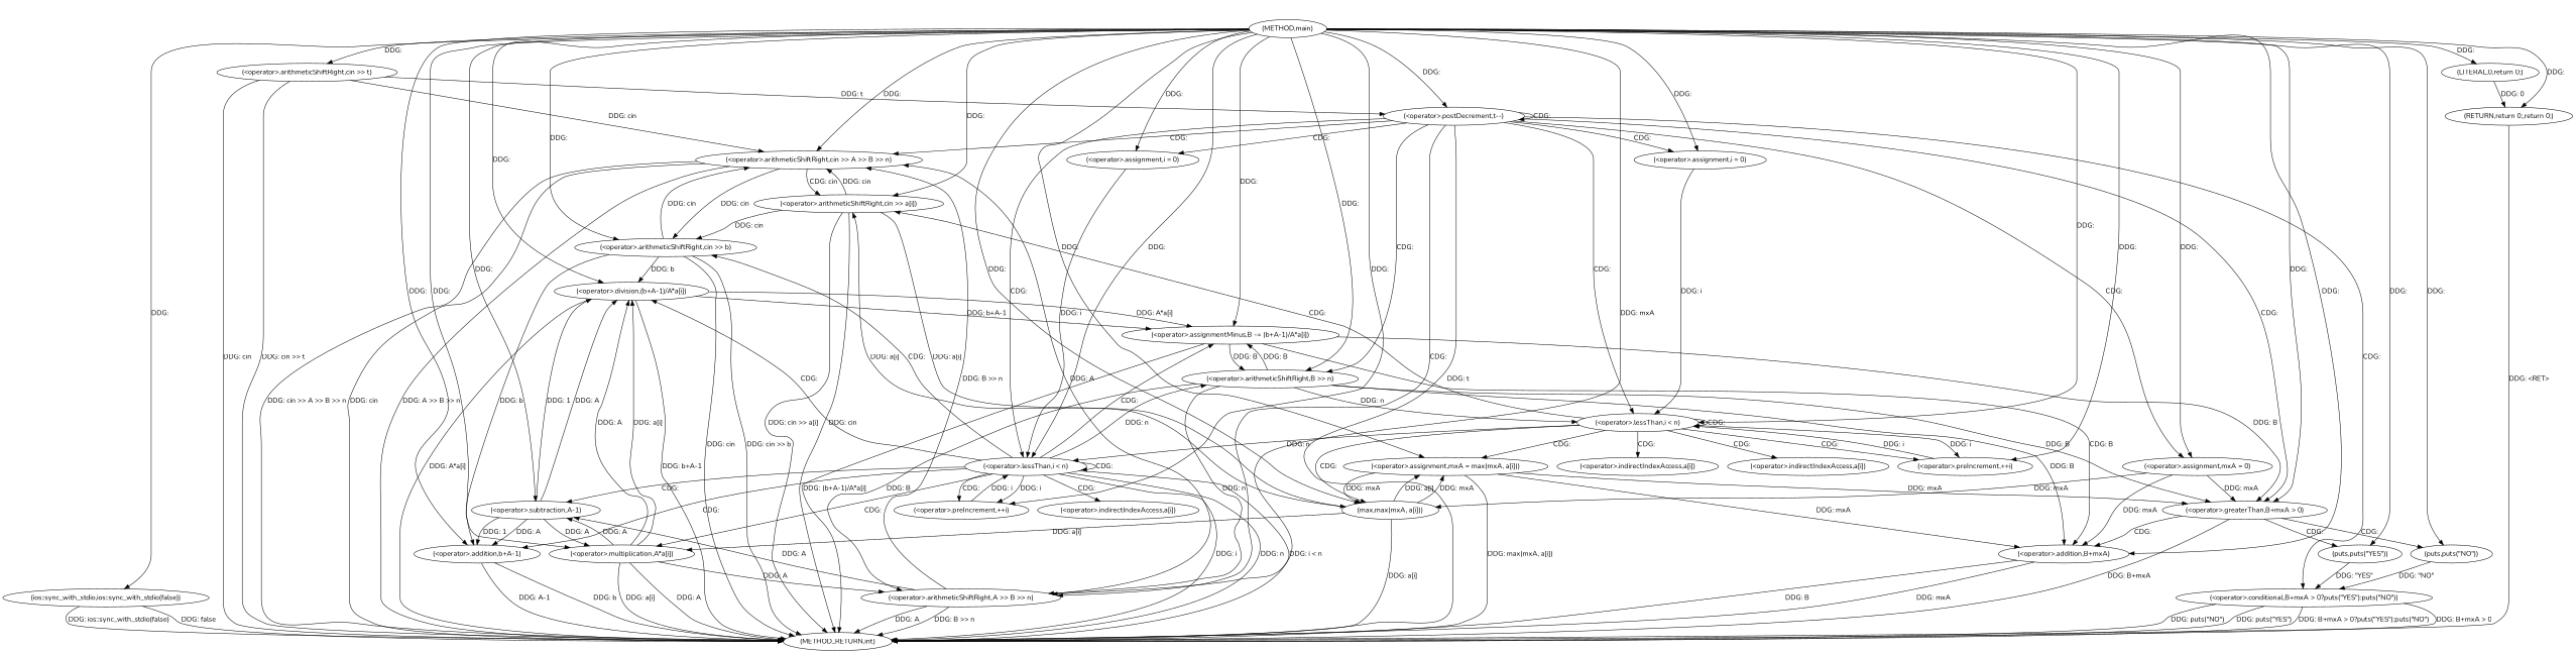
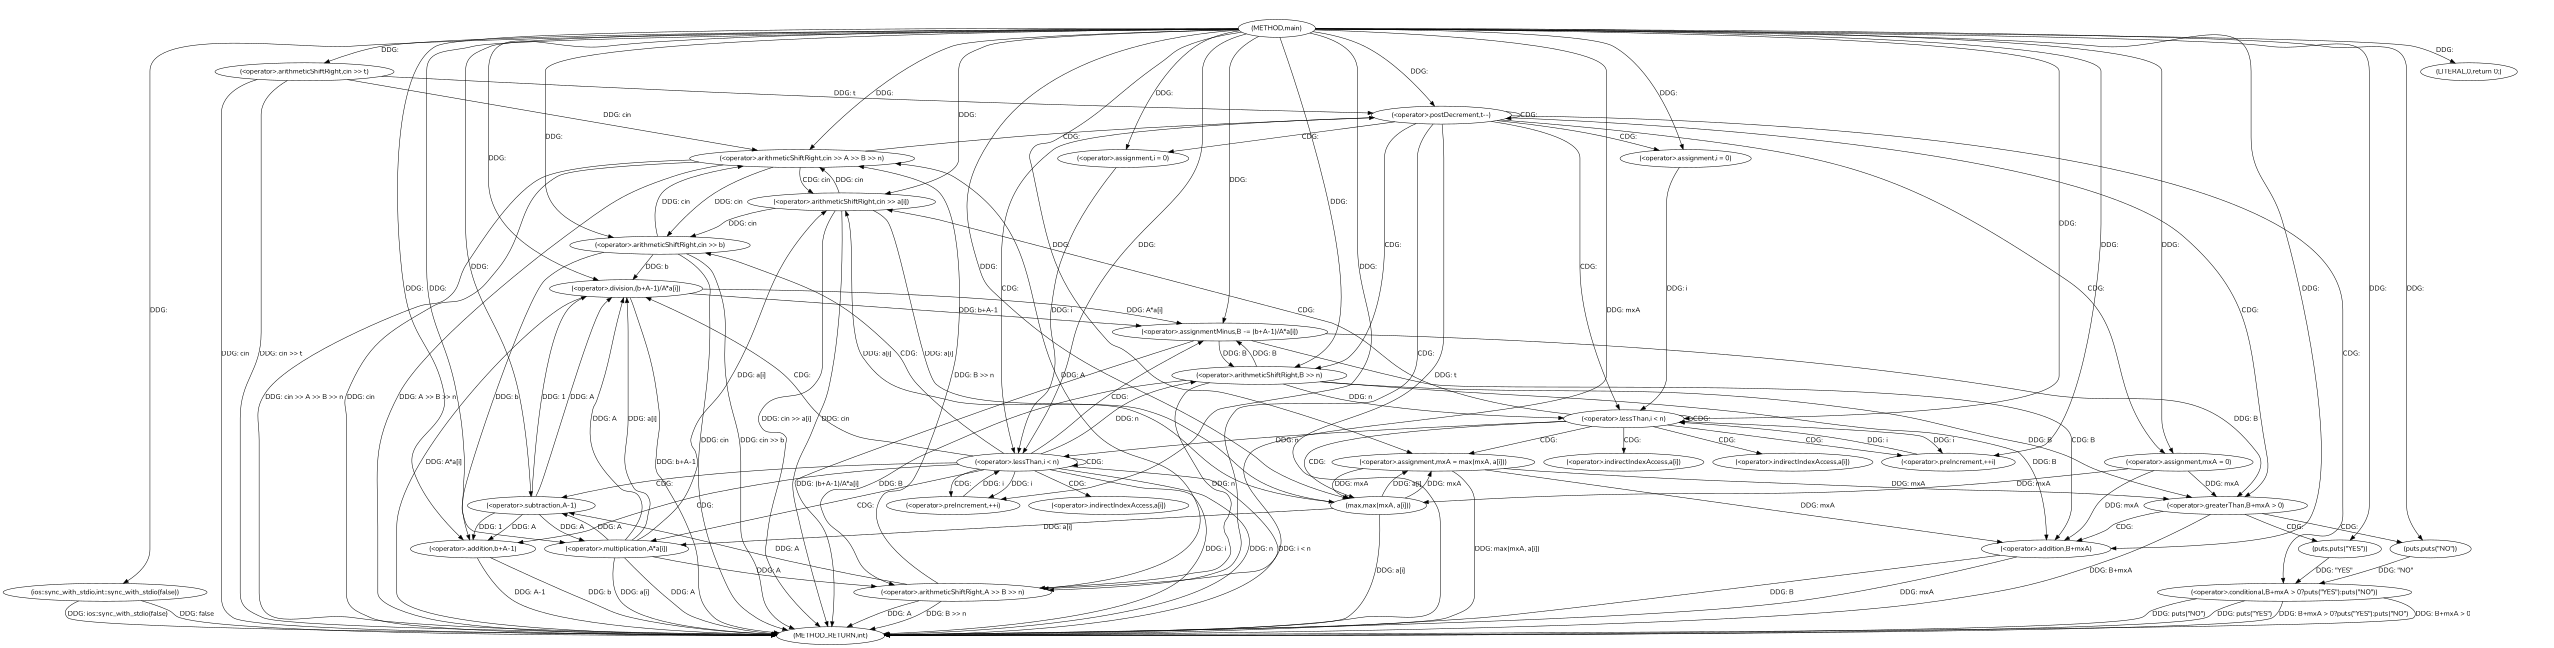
  digraph {
    fontname=Nunito
    node [fontname=Nunito]
    edge [fontname=Nunito]
    n1 [label="(METHOD,main)"]
-   n2 [label="(ios::sync_with_stdio,ios::sync_with_stdio(false))"]
+   n2 [label="(ios::sync_with_stdio,int::sync_with_stdio(false))"]
    n3 [label="(<operator>.arithmeticShiftRight,cin >> t)"]
-   n4 [label="(RETURN,return 0;,return 0;)"]
    n5 [label="(<operator>.postDecrement,t--)"]
    n6 [label="(LITERAL,0,return 0;)"]
    n7 [label="(<operator>.arithmeticShiftRight,cin >> A >> B >> n)"]
    n8 [label="(<operator>.assignment,mxA = 0)"]
    n9 [label="(<operator>.assignment,i = 0)"]
    n10 [label="(<operator>.lessThan,i < n)"]
    n11 [label="(<operator>.preIncrement,++i)"]
    n12 [label="(<operator>.assignment,i = 0)"]
    n13 [label="(<operator>.lessThan,i < n)"]
    n14 [label="(<operator>.preIncrement,++i)"]
    n15 [label="(<operator>.arithmeticShiftRight,A >> B >> n)"]
    n16 [label="(<operator>.arithmeticShiftRight,cin >> a[i])"]
    n17 [label="(<operator>.assignment,mxA = max(mxA, a[i]))"]
    n18 [label="(<operator>.arithmeticShiftRight,cin >> b)"]
    n19 [label="(<operator>.assignmentMinus,B -= (b+A-1)/A*a[i])"]
    n20 [label="(<operator>.greaterThan,B+mxA > 0)"]
    n21 [label="(puts,puts(\"YES\"))"]
    n22 [label="(puts,puts(\"NO\"))"]
    n23 [label="(<operator>.arithmeticShiftRight,B >> n)"]
    n24 [label="(<operator>.addition,B+mxA)"]
    n25 [label="(max,max(mxA, a[i]))"]
    n26 [label="(<operator>.division,(b+A-1)/A*a[i])"]
    n27 [label="(<operator>.addition,b+A-1)"]
    n28 [label="(<operator>.multiplication,A*a[i])"]
    n29 [label="(<operator>.subtraction,A-1)"]
    n30 [label="(METHOD_RETURN,int)"]
    n31 [label="(<operator>.conditional,B+mxA > 0?puts(\"YES\"):puts(\"NO\"))"]
    n32 [label="(<operator>.indirectIndexAccess,a[i])"]
    n33 [label="(<operator>.indirectIndexAccess,a[i])"]
    n34 [label="(<operator>.indirectIndexAccess,a[i])"]
    n1 -> n2 [label="DDG: "]
    n1 -> n3 [label="DDG: "]
-   n1 -> n4 [label="DDG: "]
    n1 -> n5 [label="DDG: "]
    n1 -> n6 [label="DDG: "]
    n1 -> n7 [label="DDG: "]
    n1 -> n8 [label="DDG: "]
    n1 -> n9 [label="DDG: "]
    n1 -> n10 [label="DDG: "]
    n1 -> n11 [label="DDG: "]
    n1 -> n12 [label="DDG: "]
    n1 -> n13 [label="DDG: "]
    n1 -> n14 [label="DDG: "]
    n1 -> n15 [label="DDG: mxA"]
    n1 -> n16 [label="DDG: "]
    n1 -> n17 [label="DDG: "]
    n1 -> n18 [label="DDG: "]
    n1 -> n19 [label="DDG: "]
-   n1 -> n20 [label="DDG: "]
    n1 -> n21 [label="DDG: "]
    n1 -> n22 [label="DDG: "]
    n1 -> n23 [label="DDG: "]
    n1 -> n24 [label="DDG: "]
    n1 -> n25 [label="DDG: "]
    n1 -> n26 [label="DDG: "]
    n1 -> n27 [label="DDG: "]
    n1 -> n28 [label="DDG: "]
    n1 -> n29 [label="DDG: "]
    n2 -> n30 [label="DDG: ios::sync_with_stdio(false)"]
    n2 -> n30 [label="DDG: false"]
    n3 -> n5 [label="DDG: t"]
    n3 -> n7 [label="DDG: cin"]
    n3 -> n30 [label="DDG: cin"]
    n3 -> n30 [label="DDG: cin >> t"]
-   n4 -> n30 [label="DDG: <RET>"]
    n5 -> n5 [label="CDG: "]
-   n5 -> n7 [label="CDG: "]
+   n7 -> n5 [label="CDG: "]
    n5 -> n8 [label="CDG: "]
    n5 -> n9 [label="CDG: "]
    n5 -> n10 [label="CDG: "]
    n5 -> n12 [label="CDG: "]
    n5 -> n13 [label="CDG: "]
    n5 -> n15 [label="CDG: "]
    n5 -> n20 [label="CDG: "]
    n5 -> n23 [label="CDG: "]
    n5 -> n30 [label="DDG: t"]
    n5 -> n31 [label="CDG: "]
-   n6 -> n4 [label="DDG: 0"]
    n7 -> n16 [label="CDG: cin"]
    n7 -> n18 [label="DDG: cin"]
    n7 -> n30 [label="DDG: cin"]
    n7 -> n30 [label="DDG: A >> B >> n"]
    n7 -> n30 [label="DDG: cin >> A >> B >> n"]
    n8 -> n20 [label="DDG: mxA"]
    n8 -> n24 [label="DDG: mxA"]
    n8 -> n25 [label="DDG: mxA"]
    n9 -> n10 [label="DDG: i"]
    n10 -> n10 [label="CDG: "]
    n10 -> n11 [label="DDG: i"]
    n10 -> n11 [label="CDG: "]
    n10 -> n13 [label="DDG: n"]
    n10 -> n16 [label="CDG: "]
    n10 -> n17 [label="CDG: "]
    n10 -> n25 [label="CDG: "]
    n10 -> n32 [label="CDG: "]
    n10 -> n33 [label="CDG: "]
    n11 -> n10 [label="DDG: i"]
    n12 -> n13 [label="DDG: i"]
    n13 -> n13 [label="CDG: "]
    n13 -> n14 [label="DDG: i"]
    n13 -> n14 [label="CDG: "]
    n13 -> n18 [label="CDG: "]
    n13 -> n19 [label="CDG: "]
    n13 -> n23 [label="DDG: n"]
    n13 -> n26 [label="CDG: "]
    n13 -> n27 [label="CDG: "]
    n13 -> n28 [label="CDG: "]
    n13 -> n29 [label="CDG: "]
    n13 -> n30 [label="DDG: i"]
    n13 -> n30 [label="DDG: n"]
    n13 -> n30 [label="DDG: i < n"]
    n13 -> n34 [label="CDG: "]
    n14 -> n13 [label="DDG: i"]
    n15 -> n7 [label="DDG: A"]
    n15 -> n7 [label="DDG: B >> n"]
    n15 -> n29 [label="DDG: A"]
    n15 -> n30 [label="DDG: A"]
    n15 -> n30 [label="DDG: B >> n"]
    n16 -> n7 [label="DDG: cin"]
    n16 -> n18 [label="DDG: cin"]
    n16 -> n25 [label="DDG: a[i]"]
    n16 -> n30 [label="DDG: cin"]
    n16 -> n30 [label="DDG: cin >> a[i]"]
    n17 -> n20 [label="DDG: mxA"]
    n17 -> n24 [label="DDG: mxA"]
    n17 -> n25 [label="DDG: mxA"]
    n17 -> n30 [label="DDG: max(mxA, a[i])"]
    n18 -> n7 [label="DDG: cin"]
    n18 -> n26 [label="DDG: b"]
    n18 -> n27 [label="DDG: b"]
    n18 -> n30 [label="DDG: cin"]
    n18 -> n30 [label="DDG: cin >> b"]
    n19 -> n20 [label="DDG: B"]
    n19 -> n23 [label="DDG: B"]
    n19 -> n24 [label="CDG: B"]
    n19 -> n30 [label="DDG: (b+A-1)/A*a[i]"]
    n20 -> n21 [label="CDG: "]
    n20 -> n22 [label="CDG: "]
    n20 -> n24 [label="CDG: "]
    n20 -> n30 [label="DDG: B+mxA"]
    n21 -> n31 [label="DDG: \"YES\""]
    n22 -> n31 [label="DDG: \"NO\""]
    n23 -> n10 [label="DDG: n"]
    n23 -> n15 [label="DDG: B"]
    n23 -> n15 [label="DDG: n"]
    n23 -> n19 [label="DDG: B"]
    n23 -> n20 [label="DDG: B"]
    n23 -> n24 [label="DDG: B"]
    n24 -> n30 [label="DDG: B"]
    n24 -> n30 [label="DDG: mxA"]
    n25 -> n16 [label="DDG: a[i]"]
    n25 -> n17 [label="DDG: a[i]"]
    n25 -> n17 [label="DDG: mxA"]
    n25 -> n28 [label="DDG: a[i]"]
    n25 -> n30 [label="DDG: a[i]"]
    n26 -> n19 [label="DDG: A*a[i]"]
    n26 -> n19 [label="DDG: b+A-1"]
    n26 -> n30 [label="DDG: b+A-1"]
    n26 -> n30 [label="DDG: A*a[i]"]
    n27 -> n30 [label="DDG: b"]
    n27 -> n30 [label="DDG: A-1"]
    n28 -> n15 [label="DDG: A"]
+   n28 -> n16 [label="DDG: a[i]"]
    n28 -> n26 [label="DDG: A"]
    n28 -> n26 [label="DDG: a[i]"]
    n28 -> n29 [label="DDG: A"]
    n28 -> n30 [label="DDG: A"]
    n28 -> n30 [label="DDG: a[i]"]
    n29 -> n26 [label="DDG: 1"]
    n29 -> n26 [label="DDG: A"]
    n29 -> n27 [label="DDG: 1"]
    n29 -> n27 [label="DDG: A"]
    n29 -> n28 [label="DDG: A"]
    n31 -> n30 [label="DDG: B+mxA > 0"]
    n31 -> n30 [label="DDG: puts(\"NO\")"]
    n31 -> n30 [label="DDG: puts(\"YES\")"]
    n31 -> n30 [label="DDG: B+mxA > 0?puts(\"YES\"):puts(\"NO\")"]
  }
